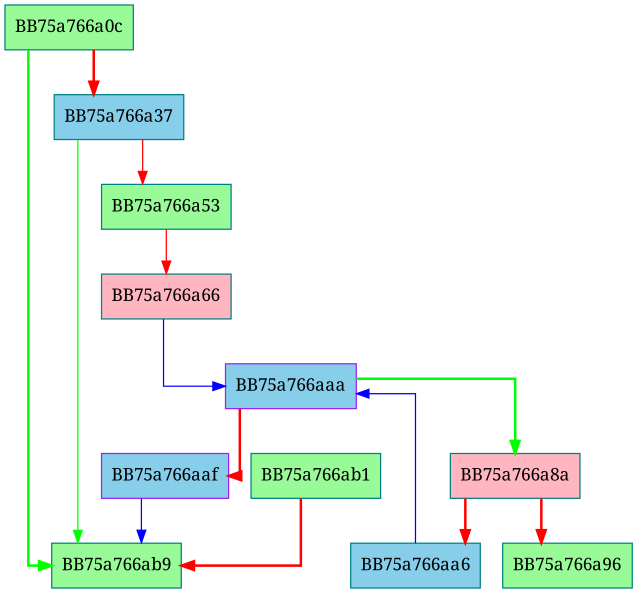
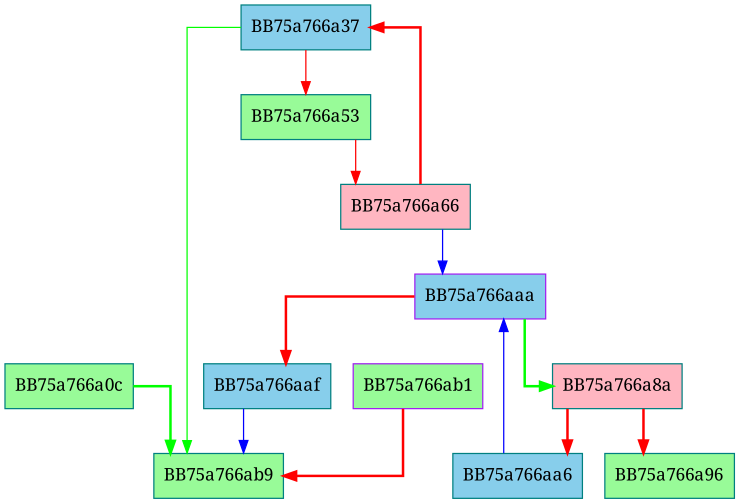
  digraph {
    fontname="Noto Serif"
    splines=ortho
    node [color=teal fillcolor=palegreen fontname="Noto Serif" shape=box style=filled]
    edge [color=red fontname="Noto Serif" style=bold]
    BB75a766a0c
    BB75a766ab9
    BB75a766a37 [fillcolor=skyblue]
    BB75a766a53
    BB75a766a66 [fillcolor=lightpink]
-   BB75a766ab1
+   BB75a766ab1 [color=purple]
    BB75a766aaa [color=purple fillcolor=skyblue]
    BB75a766a8a [fillcolor=lightpink]
-   BB75a766aaf [color=purple fillcolor=skyblue]
+   BB75a766aaf [fillcolor=skyblue]
    BB75a766aa6 [fillcolor=skyblue]
    BB75a766a96
    BB75a766a0c -> BB75a766ab9 [color=green]
-   BB75a766a0c -> BB75a766a37
+   BB75a766a66 -> BB75a766a37
    BB75a766a37 -> BB75a766ab9 [color=green style=solid]
    BB75a766a37 -> BB75a766a53 [style=solid]
    BB75a766a53 -> BB75a766a66 [style=solid]
    BB75a766a66 -> BB75a766aaa [color=blue style=solid]
    BB75a766ab1 -> BB75a766ab9
    BB75a766aaa -> BB75a766a8a [color=green]
    BB75a766aaa -> BB75a766aaf
    BB75a766a8a -> BB75a766aa6
    BB75a766a8a -> BB75a766a96
    BB75a766aaf -> BB75a766ab9 [color=blue style=solid]
    BB75a766aa6 -> BB75a766aaa [color=blue style=solid]
  }
